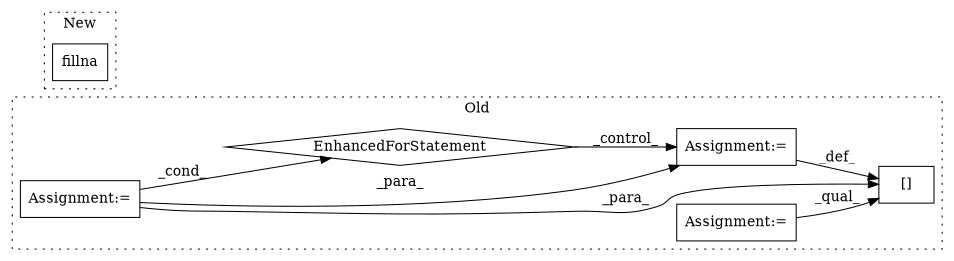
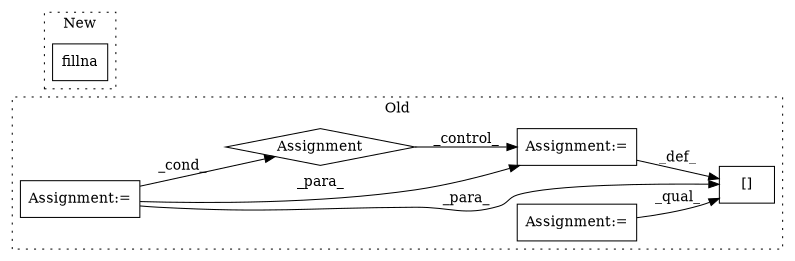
  digraph {
    rankdir=LR
    node [a=7 l=1 shape=box]
-   n1 [a=70 l="53,2" label=EnhancedForStatement s="3274,3352" shape=diamond]
+   n1 [a=70 l="53,2" label=Assignment s="3274,3352" shape=diamond]
    n2 [label="Assignment:=" s=3132]
    n3 [a=2 l="7,1" label="[]" s="3362,3381"]
    n4 [label="Assignment:=" s=3202]
    n5 [label="Assignment:=" s=3382]
    n6 [a=32 l="7,1" label=fillna s="2595,2603"]
    subgraph cluster_1 {
      label=Old
      style=dotted
      n1
      n2
      n3
      n4
      n5
    }
    subgraph cluster_2 {
      label=New
      style=dotted
      n6
    }
    n1 -> n5 [label=_control_]
    n2 -> n1 [label=_cond_]
    n2 -> n3 [label=_para_]
    n2 -> n5 [label=_para_]
    n4 -> n3 [label=_qual_]
    n5 -> n3 [label=_def_]
  }
